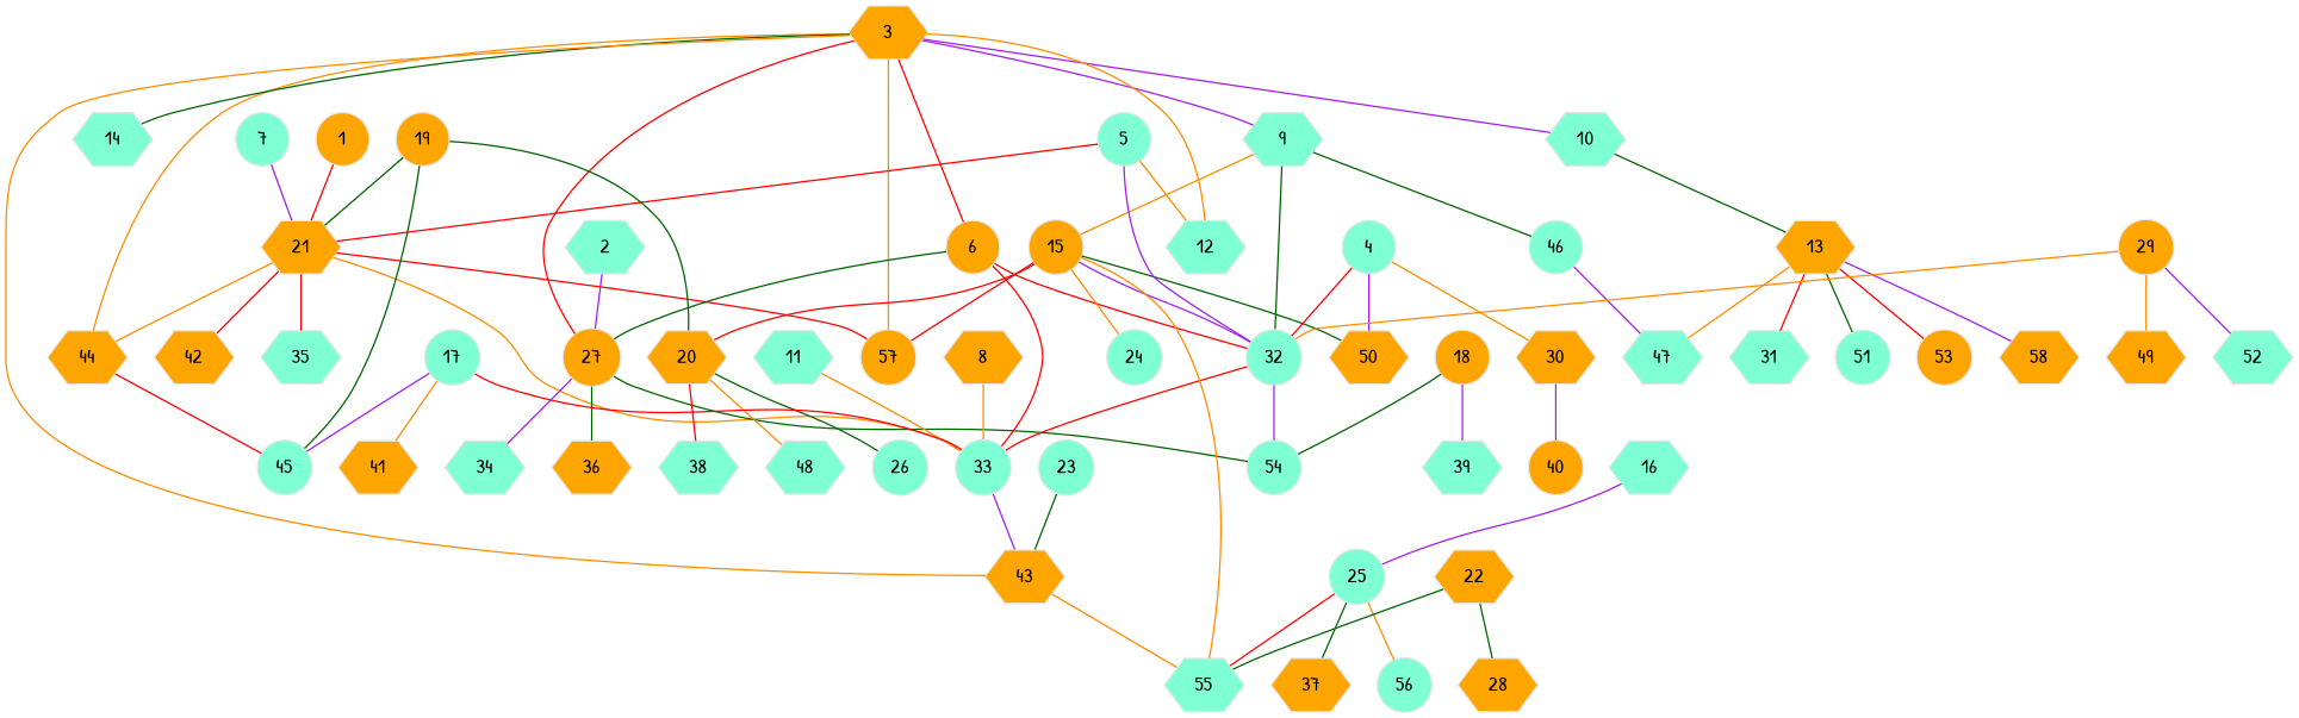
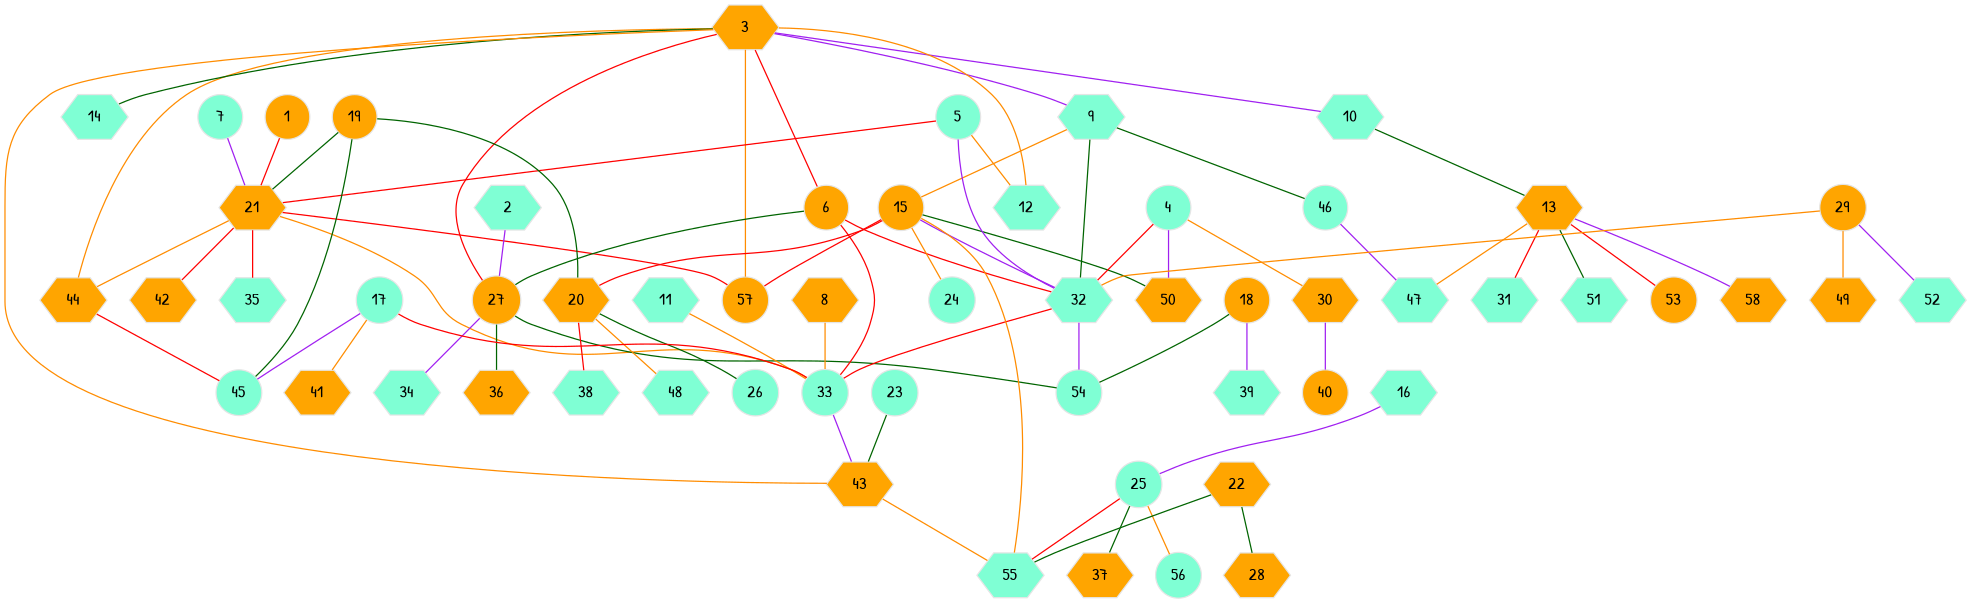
  graph {
    fontname="Patrick Hand"
    node [color=gray90 fillcolor=aquamarine fontname="Patrick Hand" shape=hexagon style=filled]
    edge [color=darkorange fontname="Patrick Hand" weight=1.0]
    1 [fillcolor=orange shape=circle]
    21 [fillcolor=orange]
    44 [fillcolor=orange]
    57 [fillcolor=orange shape=circle]
    33 [shape=circle]
    35
    42 [fillcolor=orange]
    27 [fillcolor=orange shape=circle]
    2
    54 [shape=circle]
    34
    36 [fillcolor=orange]
    3 [fillcolor=orange]
    6 [fillcolor=orange shape=circle]
    9
    10
    12
    14
    43 [fillcolor=orange]
-   32 [shape=circle]
+   32
    15 [fillcolor=orange shape=circle]
    46 [shape=circle]
    13 [fillcolor=orange]
    55
    45 [shape=circle]
    4 [shape=circle]
    30 [fillcolor=orange]
    50 [fillcolor=orange]
    40 [fillcolor=orange shape=circle]
    5 [shape=circle]
    7 [shape=circle]
    8 [fillcolor=orange]
    20 [fillcolor=orange]
    24 [shape=circle]
    47
    31
-   51 [shape=circle]
+   51
    53 [fillcolor=orange shape=circle]
    58 [fillcolor=orange]
    11
    26 [shape=circle]
    38
    48
    25 [shape=circle]
    16
    37 [fillcolor=orange]
    56 [shape=circle]
    17 [shape=circle]
    41 [fillcolor=orange]
    18 [fillcolor=orange shape=circle]
    39
    19 [fillcolor=orange shape=circle]
    22 [fillcolor=orange]
    28 [fillcolor=orange]
    23 [shape=circle]
    29 [fillcolor=orange shape=circle]
    49 [fillcolor=orange]
    52
    1 -- 21 [color=red]
    21 -- 44
    21 -- 57 [color=red]
    21 -- 33
    21 -- 35 [color=red]
    21 -- 42 [color=red]
    44 -- 45 [color=red]
    33 -- 43 [color=purple]
    27 -- 54 [color=darkgreen]
    27 -- 34 [color=purple]
    27 -- 36 [color=darkgreen]
    2 -- 27 [color=purple]
    3 -- 44
    3 -- 57
    3 -- 27 [color=red]
    3 -- 6 [color=red]
    3 -- 9 [color=purple]
    3 -- 10 [color=purple]
    3 -- 12
    3 -- 14 [color=darkgreen]
    3 -- 43
    6 -- 33 [color=red]
    6 -- 27 [color=darkgreen]
    6 -- 32 [color=red]
    9 -- 32 [color=darkgreen]
    9 -- 15
    9 -- 46 [color=darkgreen]
    10 -- 13 [color=darkgreen]
    43 -- 55
    32 -- 33 [color=red]
    32 -- 54 [color=purple]
    15 -- 57 [color=red]
    15 -- 32 [color=purple]
    15 -- 55
    15 -- 50 [color=darkgreen]
    15 -- 20 [color=red]
    15 -- 24
    46 -- 47 [color=purple]
    13 -- 47
    13 -- 31 [color=red]
    13 -- 51 [color=darkgreen]
    13 -- 53 [color=red]
    13 -- 58 [color=purple]
    4 -- 32 [color=red]
    4 -- 30
    4 -- 50 [color=purple]
    30 -- 40 [color=purple]
    5 -- 21 [color=red]
    5 -- 12
    5 -- 32 [color=purple]
    7 -- 21 [color=purple]
    8 -- 33
    20 -- 26 [color=darkgreen]
    20 -- 38 [color=red]
    20 -- 48
    11 -- 33
    25 -- 55 [color=red]
    25 -- 37 [color=darkgreen]
    25 -- 56
    16 -- 25 [color=purple]
    17 -- 33 [color=red]
    17 -- 45 [color=purple]
    17 -- 41
    18 -- 54 [color=darkgreen]
    18 -- 39 [color=purple]
    19 -- 21 [color=darkgreen]
    19 -- 45 [color=darkgreen]
    19 -- 20 [color=darkgreen]
    22 -- 55 [color=darkgreen]
    22 -- 28 [color=darkgreen]
    23 -- 43 [color=darkgreen]
    29 -- 32
    29 -- 49
    29 -- 52 [color=purple]
  }
